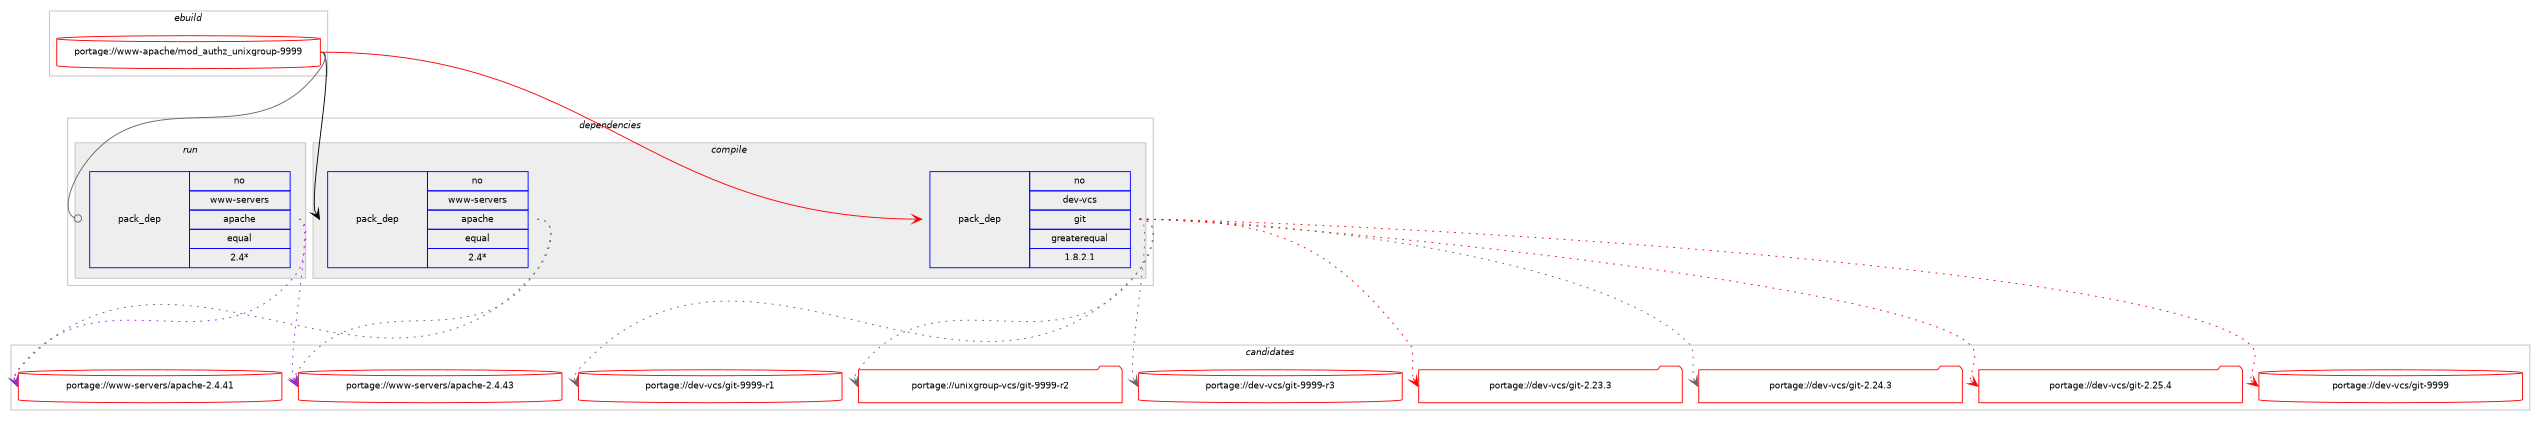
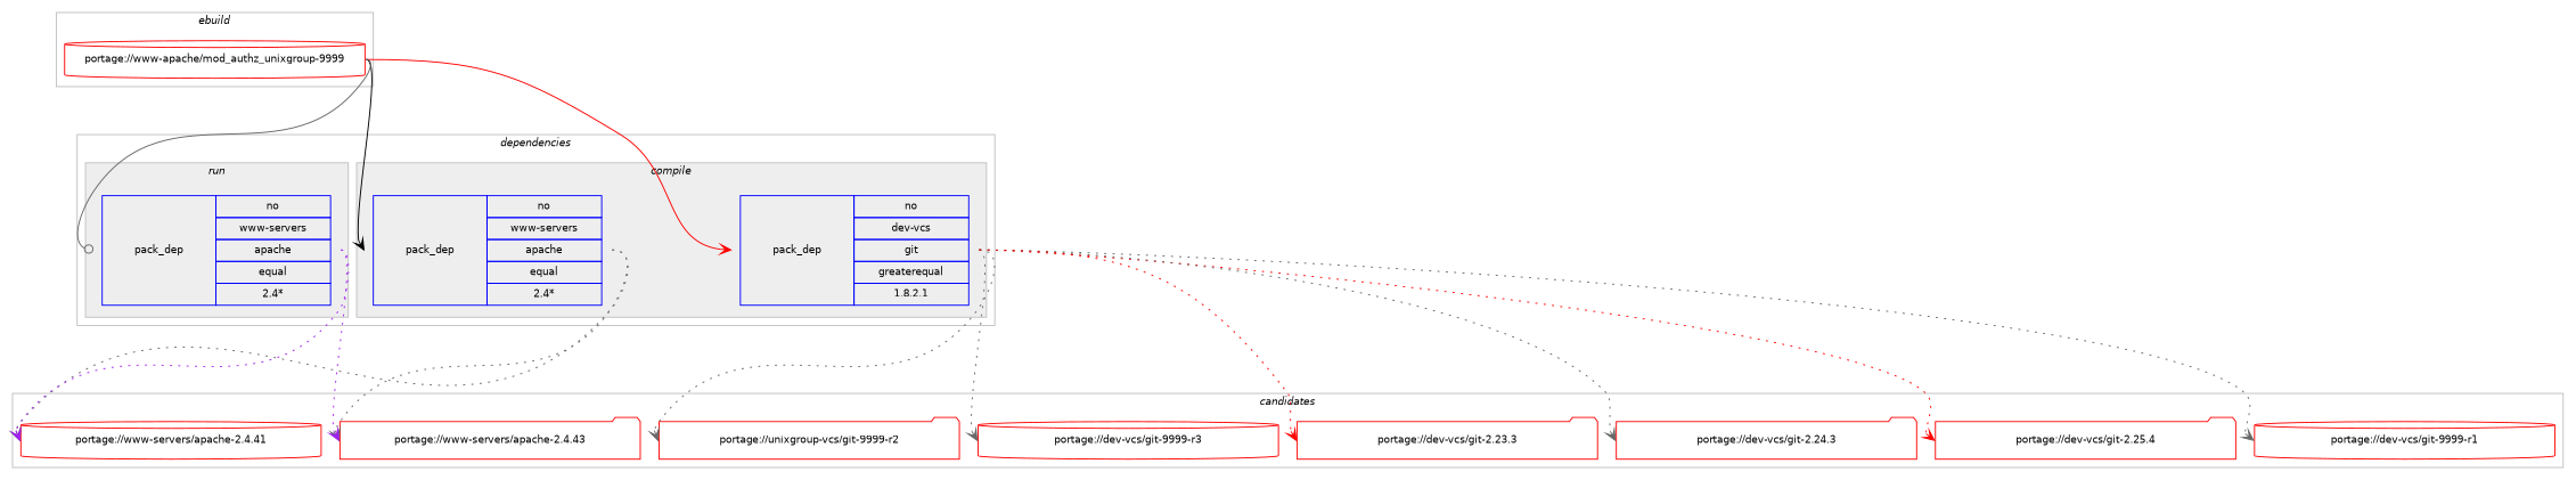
  digraph {
    compound=true
    concentrate=true
    fontname=Helvetica
    fontsize=10
    newrank=true
    rankdir=TB
    ranksep=1.5
    node [color=red fontname=Helvetica fontsize=10 shape=cylinder]
    edge [arrowhead=vee color=gray40 headport=w style=dotted tailport=e weight=100]
    n1 [label="portage://www-apache/mod_authz_unixgroup-9999" width=4]
    n2 [color=blue label=<<TABLE BORDER="0" CELLBORDER="1" CELLSPACING="0" CELLPADDING="4" WIDTH="220"><TR><TD ROWSPAN="6" CELLPADDING="30">pack_dep</TD></TR><TR><TD WIDTH="110">no</TD></TR><TR><TD>dev-vcs</TD></TR><TR><TD>git</TD></TR><TR><TD>greaterequal</TD></TR><TR><TD>1.8.2.1</TD></TR></TABLE>> shape=none]
    n3 [color=blue label=<<TABLE BORDER="0" CELLBORDER="1" CELLSPACING="0" CELLPADDING="4" WIDTH="220"><TR><TD ROWSPAN="6" CELLPADDING="30">pack_dep</TD></TR><TR><TD WIDTH="110">no</TD></TR><TR><TD>www-servers</TD></TR><TR><TD>apache</TD></TR><TR><TD>equal</TD></TR><TR><TD>2.4*</TD></TR></TABLE>> shape=none]
    n4 [color=blue label=<<TABLE BORDER="0" CELLBORDER="1" CELLSPACING="0" CELLPADDING="4" WIDTH="220"><TR><TD ROWSPAN="6" CELLPADDING="30">pack_dep</TD></TR><TR><TD WIDTH="110">no</TD></TR><TR><TD>www-servers</TD></TR><TR><TD>apache</TD></TR><TR><TD>equal</TD></TR><TR><TD>2.4*</TD></TR></TABLE>> shape=none]
    n5 [label="portage://dev-vcs/git-9999-r3" width=4]
    n6 [label="portage://unixgroup-vcs/git-9999-r2" shape=folder width=4]
    n7 [label="portage://dev-vcs/git-9999-r1" width=4]
-   n8 [label="portage://dev-vcs/git-9999" width=4]
    n9 [label="portage://dev-vcs/git-2.25.4" shape=folder width=4]
    n10 [label="portage://dev-vcs/git-2.24.3" shape=folder width=4]
    n11 [label="portage://dev-vcs/git-2.23.3" shape=folder width=4]
-   n12 [label="portage://www-servers/apache-2.4.43" width=4]
+   n12 [label="portage://www-servers/apache-2.4.43" shape=folder width=4]
    n13 [label="portage://www-servers/apache-2.4.41" width=4]
    subgraph cluster_1 {
      color=gray
      label=<<i>ebuild</i>>
      rank=same
      n1
    }
    subgraph cluster_2 {
      color=gray
      label=<<i>dependencies</i>>
      subgraph cluster_3 {
        color=gray
        fillcolor="#eeeeee"
        label=<<i>compile</i>>
        style=filled
        subgraph sub_4 {
          color=gray
          fillcolor="#eeeeee"
          label=<<i>compile</i>>
          style=filled
          n2
        }
        subgraph sub_5 {
          color=gray
          fillcolor="#eeeeee"
          label=<<i>compile</i>>
          style=filled
          n3
        }
      }
      subgraph cluster_6 {
        color=gray
        fillcolor="#eeeeee"
        label=<<i>compile and run</i>>
        style=filled
      }
      subgraph cluster_7 {
        color=gray
        fillcolor="#eeeeee"
        label=<<i>run</i>>
        style=filled
        subgraph sub_8 {
          color=gray
          fillcolor="#eeeeee"
          label=<<i>run</i>>
          style=filled
          n4
        }
      }
    }
    subgraph cluster_9 {
      color=gray
      label=<<i>candidates</i>>
      rank=same
      subgraph sub_10 {
        color=black
        label=<<i>candidates</i>>
        nodesep=1
        rank=same
        n5
        n6
        n7
-       n8
        n9
        n10
        n11
      }
      subgraph sub_11 {
        color=black
        label=<<i>candidates</i>>
        nodesep=1
        rank=same
        n12
        n13
      }
      subgraph sub_12 {
        color=black
        label=<<i>candidates</i>>
        nodesep=1
        rank=same
        n12
        n13
      }
    }
    n1 -> n2 [color=red style=solid weight=20]
    n1 -> n3 [color=black style=solid weight=20]
    n1 -> n4 [arrowhead=odot style=solid weight=20]
    n2 -> n5
    n2 -> n6
    n2 -> n7
-   n2 -> n8 [color=red]
    n2 -> n9 [color=red]
    n2 -> n10
    n2 -> n11 [color=red]
    n3 -> n12
    n3 -> n13
    n4 -> n12 [color=purple]
    n4 -> n13 [color=purple]
  }
